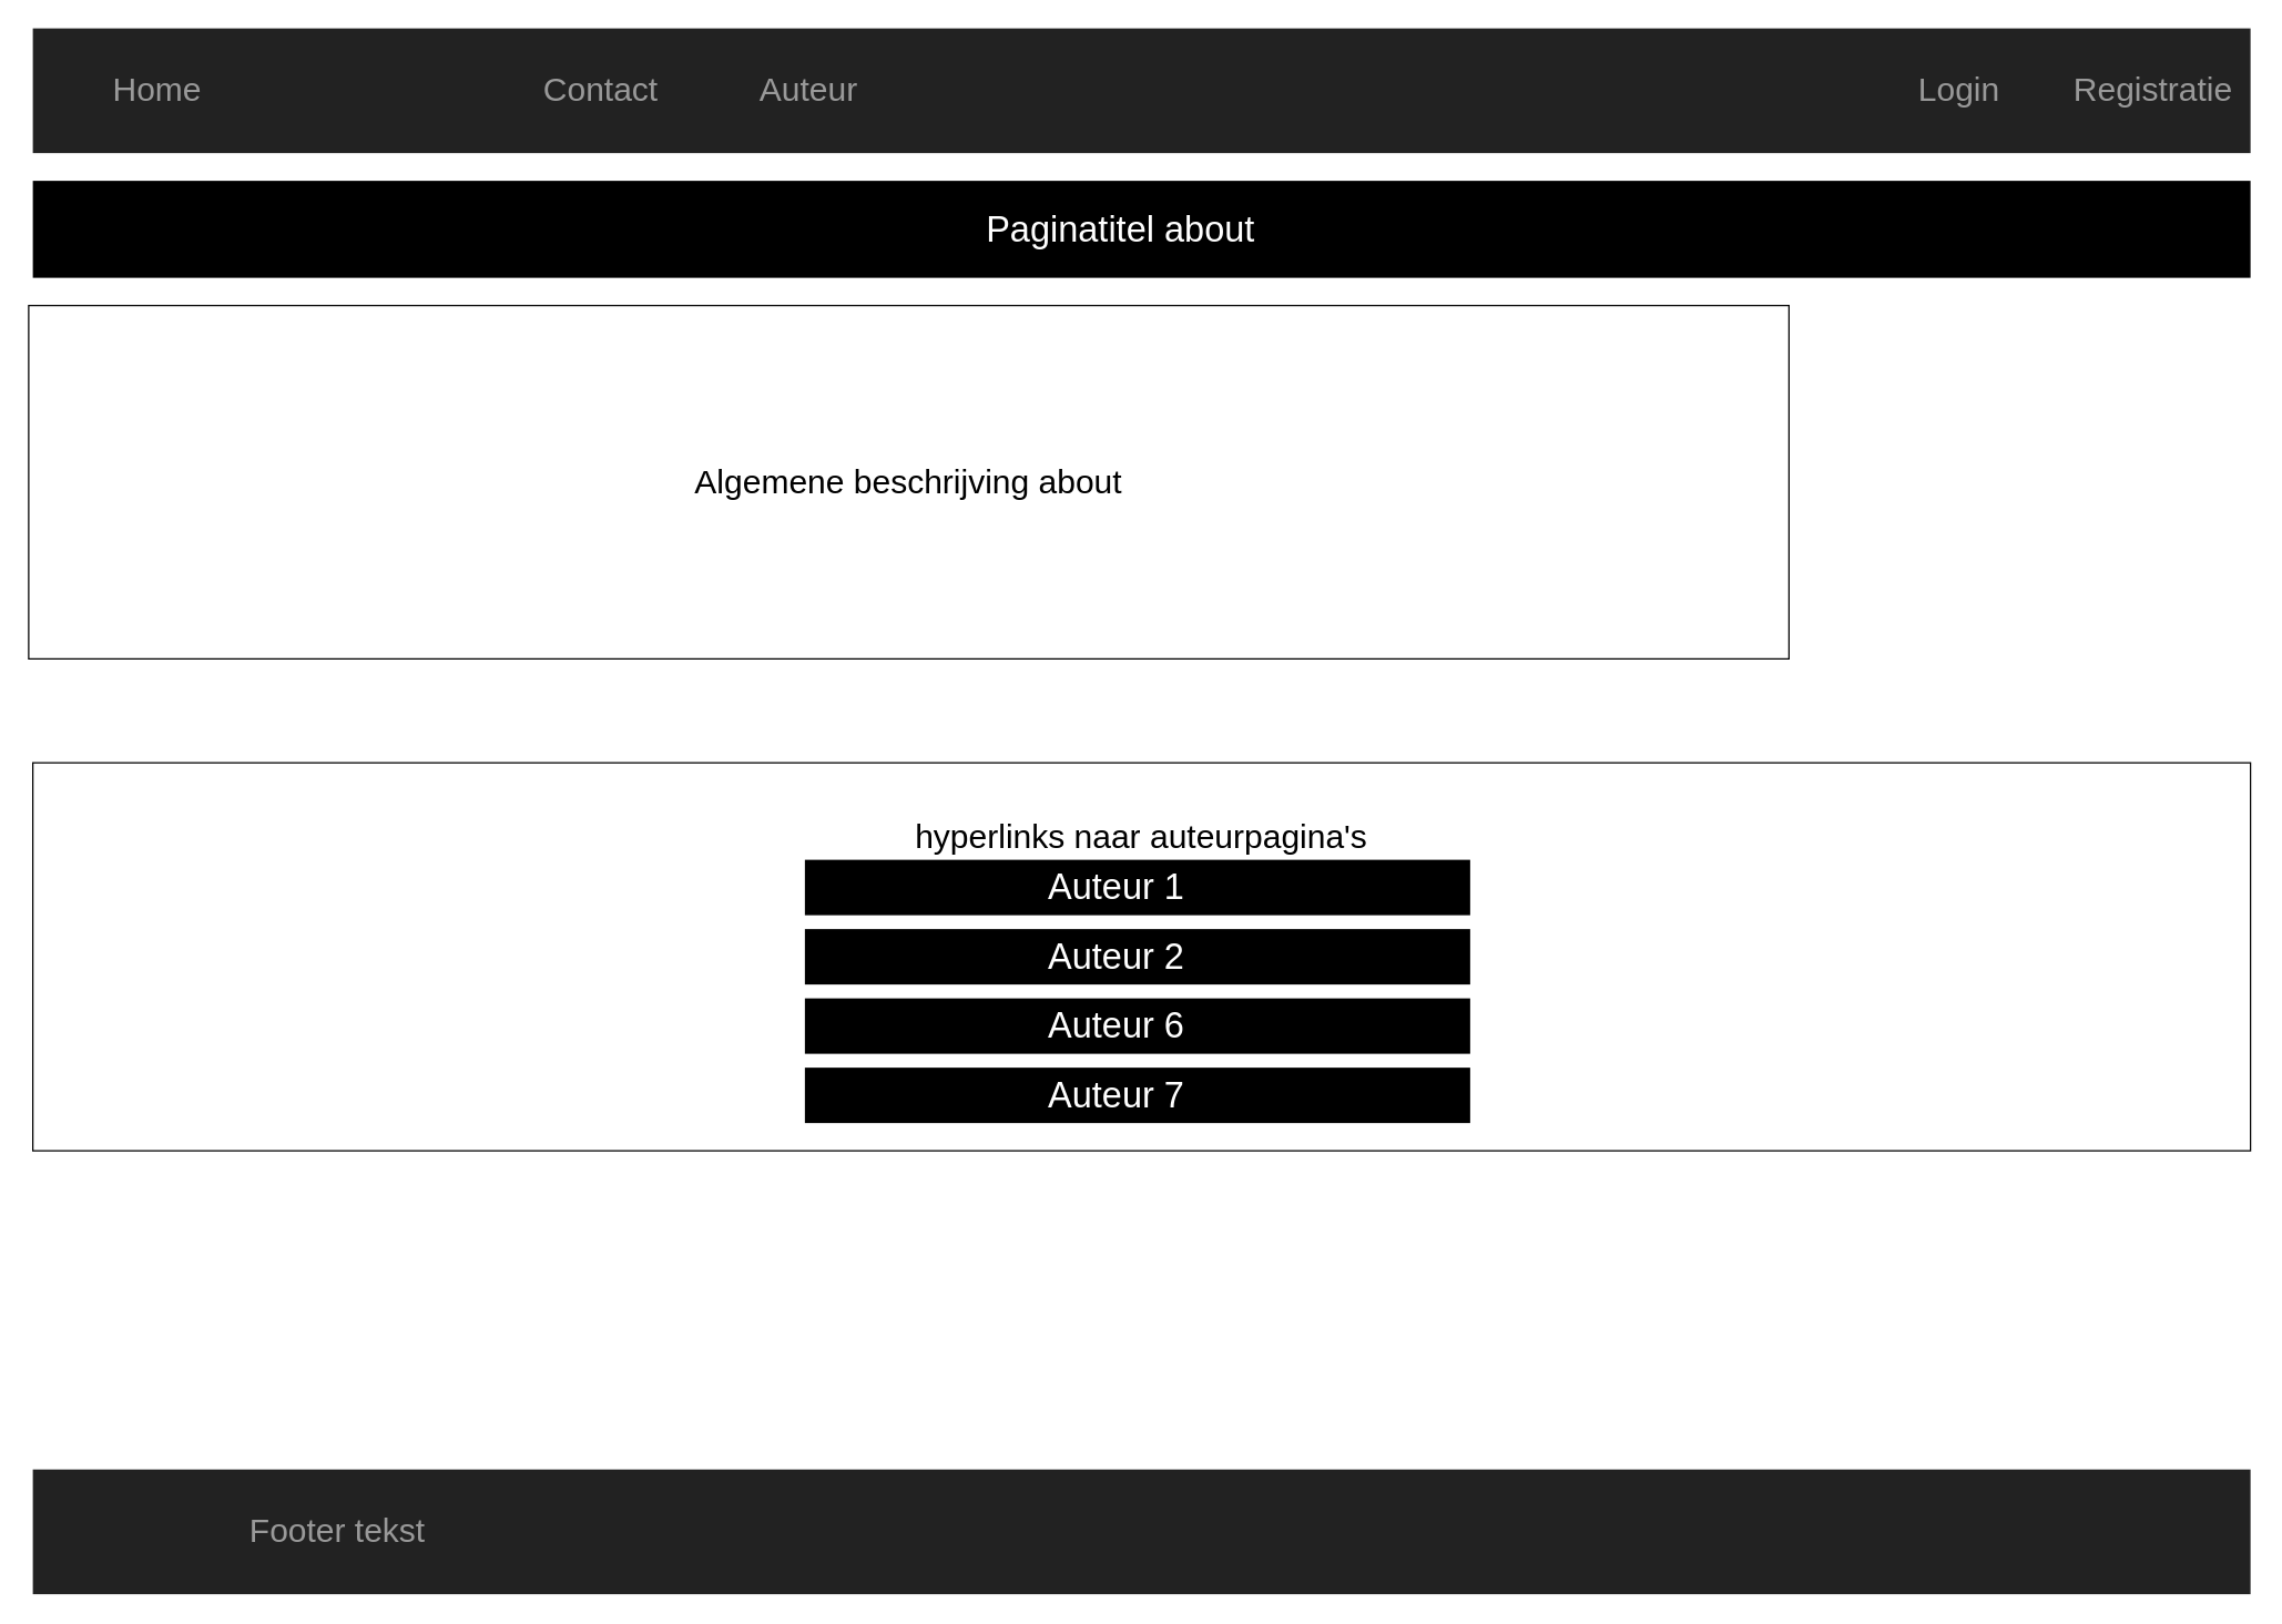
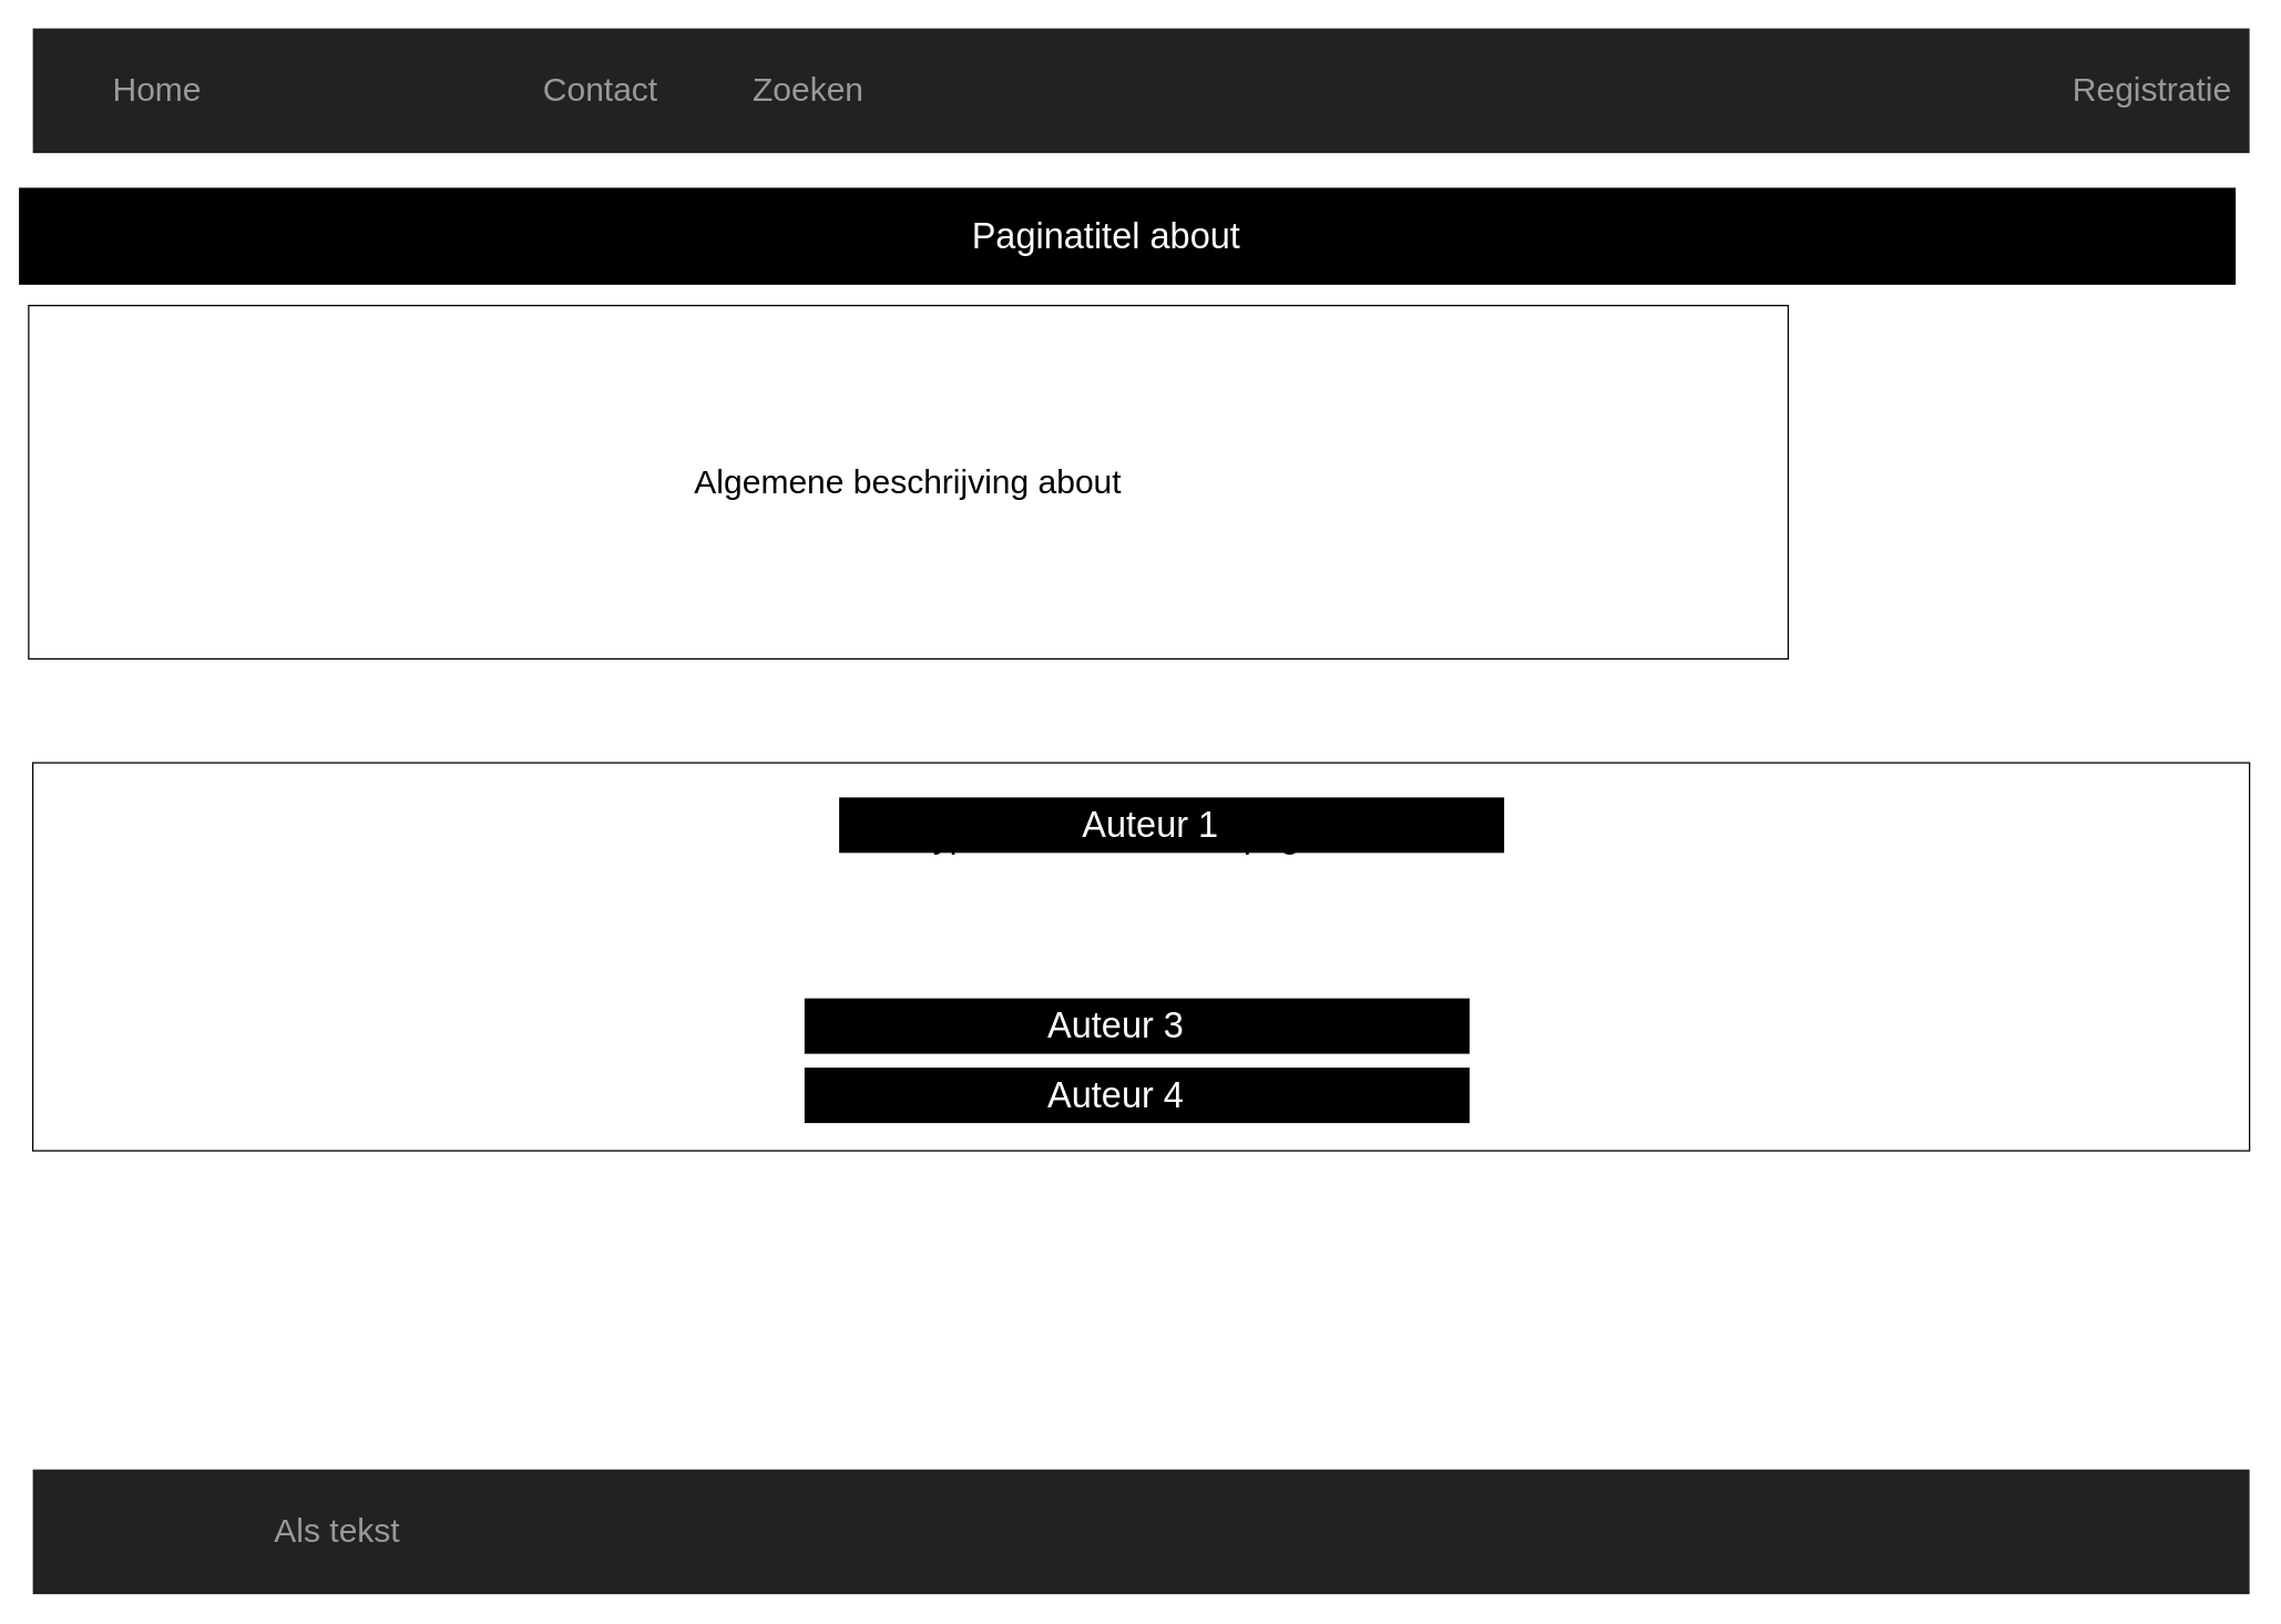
  <mxCell id="0" style=";html=1;" />
  <mxCell id="1" style=";html=1;" parent="0" />
  <mxCell id="2" value="" style="html=1;shadow=0;dashed=0;shape=mxgraph.bootstrap.rect;fillColor=#222222;strokeColor=none;whiteSpace=wrap;rounded=0;fontSize=12;fontColor=#000000;align=center;" vertex="1" parent="1"><mxGeometry x="23" y="20" width="1600" height="90" as="geometry" /></mxCell>
- <mxCell id="3" value="Auteur" style="html=1;shadow=0;dashed=0;fillColor=none;strokeColor=none;shape=mxgraph.bootstrap.rect;fontColor=#999999;whiteSpace=wrap;fontSize=24;" vertex="1" parent="2"><mxGeometry x="480.014" width="160" height="90" as="geometry" /></mxCell>
- <mxCell id="4" value="Login" style="html=1;shadow=0;dashed=0;fillColor=none;strokeColor=none;shape=mxgraph.bootstrap.rect;fontColor=#999999;whiteSpace=wrap;fontSize=24;" vertex="1" parent="2"><mxGeometry x="1320" width="140" height="90" as="geometry" /></mxCell>
+ <mxCell id="3" value="Zoeken" style="html=1;shadow=0;dashed=0;fillColor=none;strokeColor=none;shape=mxgraph.bootstrap.rect;fontColor=#999999;whiteSpace=wrap;fontSize=24;" vertex="1" parent="2"><mxGeometry x="480.014" width="160" height="90" as="geometry" /></mxCell>
  <mxCell id="5" value="Contact" style="html=1;shadow=0;dashed=0;fillColor=none;strokeColor=none;shape=mxgraph.bootstrap.rect;fontColor=#999999;whiteSpace=wrap;fontSize=24;" vertex="1" parent="2"><mxGeometry x="340.007" width="140" height="90" as="geometry" /></mxCell>
  <mxCell id="6" value="Registratie" style="html=1;shadow=0;dashed=0;fillColor=none;strokeColor=none;shape=mxgraph.bootstrap.rect;fontColor=#999999;whiteSpace=wrap;fontSize=24;" vertex="1" parent="2"><mxGeometry x="1460.007" width="140" height="90" as="geometry" /></mxCell>
  <mxCell id="7" value="Home" style="html=1;shadow=0;dashed=0;fillColor=none;strokeColor=none;shape=mxgraph.bootstrap.rect;fontColor=#999999;whiteSpace=wrap;fontSize=24;" vertex="1" parent="2"><mxGeometry x="20.003" width="140" height="90" as="geometry" /></mxCell>
  <mxCell id="8" value="" style="html=1;shadow=0;dashed=0;shape=mxgraph.bootstrap.rect;fillColor=#222222;strokeColor=none;whiteSpace=wrap;rounded=0;fontSize=12;fontColor=#000000;align=center;" vertex="1" parent="1"><mxGeometry x="23" y="1060" width="1600" height="90" as="geometry" /></mxCell>
- <mxCell id="9" value="Footer tekst" style="html=1;shadow=0;dashed=0;fillColor=none;strokeColor=none;shape=mxgraph.bootstrap.rect;fontColor=#999999;whiteSpace=wrap;fontSize=24;" vertex="1" parent="8"><mxGeometry x="50" width="340" height="90" as="geometry" /></mxCell>
- <mxCell id="10" value="Paginatitel about" style="html=1;shadow=0;dashed=0;shape=mxgraph.bootstrap.rect;fillColor=#000000;strokeColor=none;fontColor=#ffffff;spacingRight=30;whiteSpace=wrap;fontSize=26;" vertex="1" parent="1"><mxGeometry x="23" y="130" width="1600" height="70" as="geometry" /></mxCell>
+ <mxCell id="9" value="Als tekst" style="html=1;shadow=0;dashed=0;fillColor=none;strokeColor=none;shape=mxgraph.bootstrap.rect;fontColor=#999999;whiteSpace=wrap;fontSize=24;" vertex="1" parent="8"><mxGeometry x="50" width="340" height="90" as="geometry" /></mxCell>
+ <mxCell id="10" value="Paginatitel about" style="html=1;shadow=0;dashed=0;shape=mxgraph.bootstrap.rect;fillColor=#000000;strokeColor=none;fontColor=#ffffff;spacingRight=30;whiteSpace=wrap;fontSize=26;" vertex="1" parent="1"><mxGeometry x="13" y="135" width="1600" height="70" as="geometry" /></mxCell>
  <mxCell id="11" value="Als niet aanwezig:" style="html=1;shadow=0;dashed=0;shape=mxgraph.bootstrap.rect;fillColor=#000000;strokeColor=none;fontColor=#ffffff;spacingRight=30;whiteSpace=wrap;fontSize=26;" vertex="1" parent="1"><mxGeometry x="580" y="720" width="480" height="40" as="geometry" /></mxCell>
  <mxCell id="12" value="&lt;font style=&quot;font-size: 24px;&quot;&gt;Algemene beschrijving about&lt;/font&gt;" style="rounded=0;whiteSpace=wrap;html=1;align=center;" vertex="1" parent="1"><mxGeometry x="20" y="220" width="1270" height="255" as="geometry" /></mxCell>
  <mxCell id="13" value="hyperlinks naar auteurpagina's&lt;br&gt;&lt;br&gt;&lt;br&gt;&lt;br&gt;&lt;br&gt;&lt;br&gt;&lt;br&gt;" style="rounded=0;whiteSpace=wrap;html=1;fontSize=24;align=center;" vertex="1" parent="1"><mxGeometry x="23" y="550" width="1600" height="280" as="geometry" /></mxCell>
- <mxCell id="14" value="Auteur 2" style="html=1;shadow=0;dashed=0;shape=mxgraph.bootstrap.rect;fillColor=#000000;strokeColor=none;fontColor=#ffffff;spacingRight=30;whiteSpace=wrap;fontSize=26;" vertex="1" parent="1"><mxGeometry x="580" y="670" width="480" height="40" as="geometry" /></mxCell>
- <mxCell id="15" value="Auteur 1" style="html=1;shadow=0;dashed=0;shape=mxgraph.bootstrap.rect;fillColor=#000000;strokeColor=none;fontColor=#ffffff;spacingRight=30;whiteSpace=wrap;fontSize=26;" vertex="1" parent="1"><mxGeometry x="580" y="620" width="480" height="40" as="geometry" /></mxCell>
- <mxCell id="16" value="Auteur 6" style="html=1;shadow=0;dashed=0;shape=mxgraph.bootstrap.rect;fillColor=#000000;strokeColor=none;fontColor=#ffffff;spacingRight=30;whiteSpace=wrap;fontSize=26;" vertex="1" parent="1"><mxGeometry x="580" y="720" width="480" height="40" as="geometry" /></mxCell>
- <mxCell id="17" value="Auteur 7" style="html=1;shadow=0;dashed=0;shape=mxgraph.bootstrap.rect;fillColor=#000000;strokeColor=none;fontColor=#ffffff;spacingRight=30;whiteSpace=wrap;fontSize=26;" vertex="1" parent="1"><mxGeometry x="580" y="770" width="480" height="40" as="geometry" /></mxCell>
+ <mxCell id="15" value="Auteur 1" style="html=1;shadow=0;dashed=0;shape=mxgraph.bootstrap.rect;fillColor=#000000;strokeColor=none;fontColor=#ffffff;spacingRight=30;whiteSpace=wrap;fontSize=26;" vertex="1" parent="1"><mxGeometry x="605" y="575" width="480" height="40" as="geometry" /></mxCell>
+ <mxCell id="16" value="Auteur 3" style="html=1;shadow=0;dashed=0;shape=mxgraph.bootstrap.rect;fillColor=#000000;strokeColor=none;fontColor=#ffffff;spacingRight=30;whiteSpace=wrap;fontSize=26;" vertex="1" parent="1"><mxGeometry x="580" y="720" width="480" height="40" as="geometry" /></mxCell>
+ <mxCell id="17" value="Auteur 4" style="html=1;shadow=0;dashed=0;shape=mxgraph.bootstrap.rect;fillColor=#000000;strokeColor=none;fontColor=#ffffff;spacingRight=30;whiteSpace=wrap;fontSize=26;" vertex="1" parent="1"><mxGeometry x="580" y="770" width="480" height="40" as="geometry" /></mxCell>
